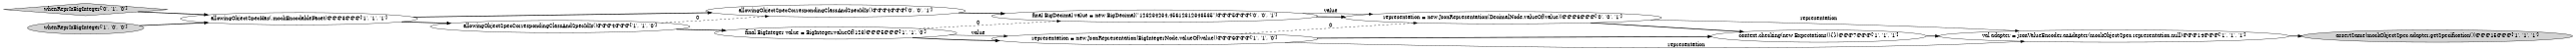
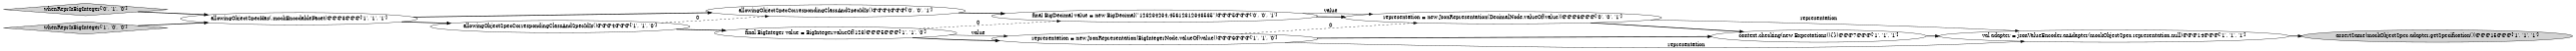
  digraph {
    rankdir=LR
    node [fillcolor=white shape=ellipse style=filled]
    edge [style=bold]
    n1 [label="allowingObjectSpecCorrespondingClassAndSpecIdIs()@@@4@@@['0', '0', '1']"]
    n2 [label="final BigDecimal value = new BigDecimal(\"123234234.45612312343535\")@@@5@@@['0', '0', '1']"]
    n3 [label="representation = new JsonRepresentation(DecimalNode.valueOf(value))@@@6@@@['0', '0', '1']"]
    n4 [label="allowingObjectSpecHas(,mockEncodableFacet)@@@3@@@['1', '1', '1']"]
    n5 [label="allowingObjectSpecCorrespondingClassAndSpecIdIs()@@@4@@@['1', '1', '0']"]
    n6 [label="context.checking(new Expectations(){})@@@7@@@['1', '1', '1']"]
    n7 [label="val adapter = jsonValueEncoder.asAdapter(mockObjectSpec,representation,null)@@@14@@@['1', '1', '1']"]
    n8 [fillcolor=lightgray label="assertSame(mockObjectSpec,adapter.getSpecification())@@@15@@@['1', '1', '1']"]
    n9 [label="final BigInteger value = BigInteger.valueOf(123)@@@5@@@['1', '1', '0']"]
    n10 [label="representation = new JsonRepresentation(BigIntegerNode.valueOf(value))@@@6@@@['1', '1', '0']"]
    n11 [fillcolor=lightgray label="whenReprIsBigInteger['0', '1', '0']" shape=diamond]
-   n12 [fillcolor=lightgray label="whenReprIsBigInteger['1', '0', '0']"]
+   n12 [fillcolor=lightgray label="whenReprIsBigInteger['1', '0', '0']" shape=diamond]
    n1 -> n2
    n2 -> n3
    n2 -> n3 [label=value style=solid]
    n3 -> n6
    n3 -> n7 [label=representation style=solid]
    n4 -> n1
    n4 -> n5
    n5 -> n1 [label=0 style=dashed]
    n5 -> n9
    n6 -> n7
    n7 -> n8
    n9 -> n2 [label=0 style=dashed]
    n9 -> n10
    n9 -> n10 [label=value style=solid]
    n10 -> n3 [label=0 style=dashed]
    n10 -> n6
    n10 -> n7 [label=representation style=solid]
    n11 -> n4
    n12 -> n4
  }
